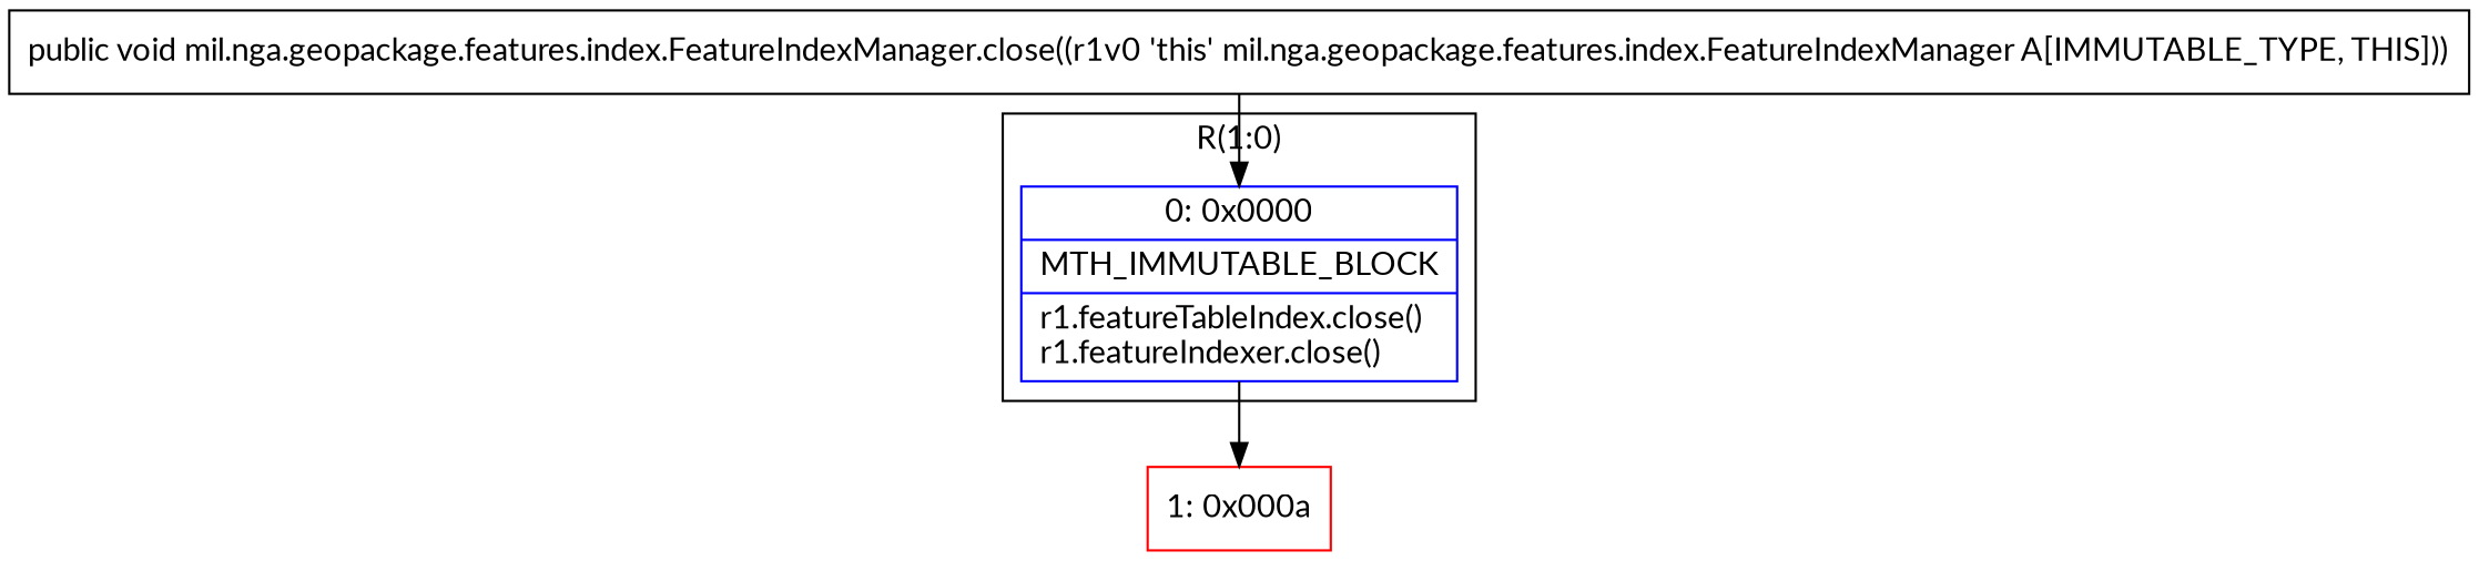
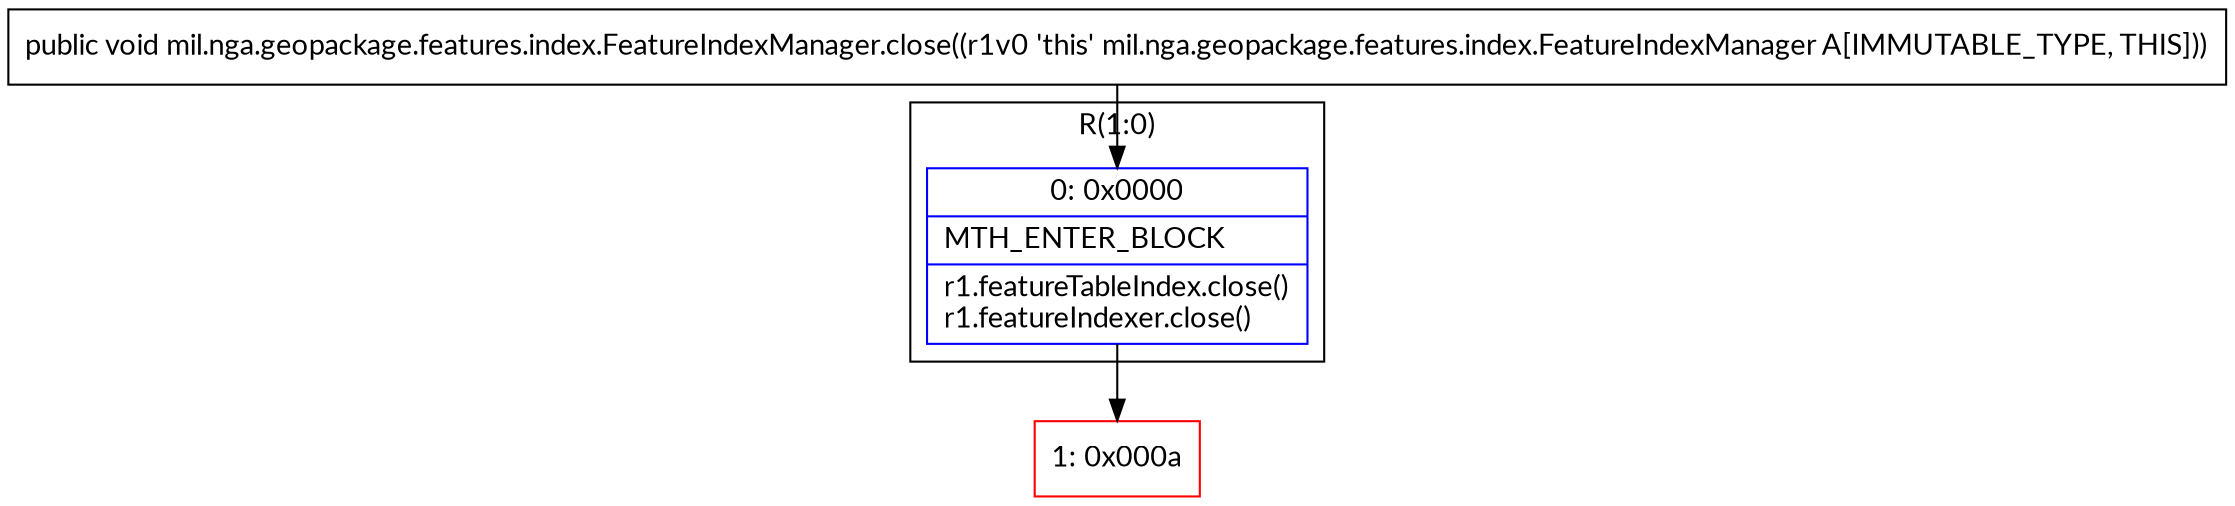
  digraph {
    fontname=Lato
    node [shape=record fontname=Lato]
    edge [fontname=Lato]
-   n1 [color=blue label="{0\:\ 0x0000|MTH_IMMUTABLE_BLOCK\l|r1.featureTableIndex.close()\lr1.featureIndexer.close()\l}"]
+   n1 [color=blue label="{0\:\ 0x0000|MTH_ENTER_BLOCK\l|r1.featureTableIndex.close()\lr1.featureIndexer.close()\l}"]
    n2 [color=red label="{1\:\ 0x000a}"]
    n3 [label="{public void mil.nga.geopackage.features.index.FeatureIndexManager.close((r1v0 'this' mil.nga.geopackage.features.index.FeatureIndexManager A[IMMUTABLE_TYPE, THIS])) }"]
    subgraph cluster_1 {
      label="R(1:0)"
      n1
    }
    n1 -> n2
    n3 -> n1
  }
